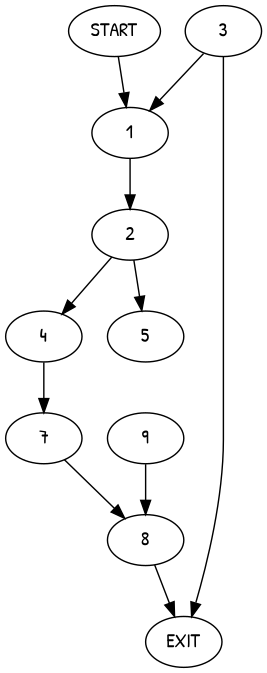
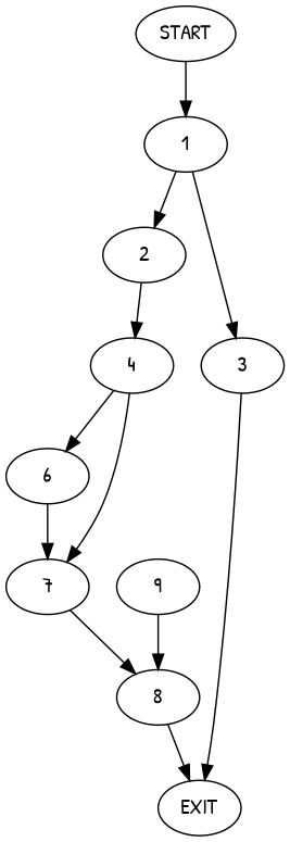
  digraph {
    fontname="Patrick Hand"
    node [fontname="Patrick Hand"]
    edge [fontname="Patrick Hand"]
    n1 [label=START]
    1
    2
    3
    n5 [label=EXIT]
    4
-   5
+   6
    7
    8
    9
    n1 -> 1
    1 -> 2
-   3 -> 1
+   1 -> 3
    2 -> 4
-   2 -> 5
    3 -> n5
+   4 -> 6
    4 -> 7
+   6 -> 7
    7 -> 8
    8 -> n5
    9 -> 8
  }
